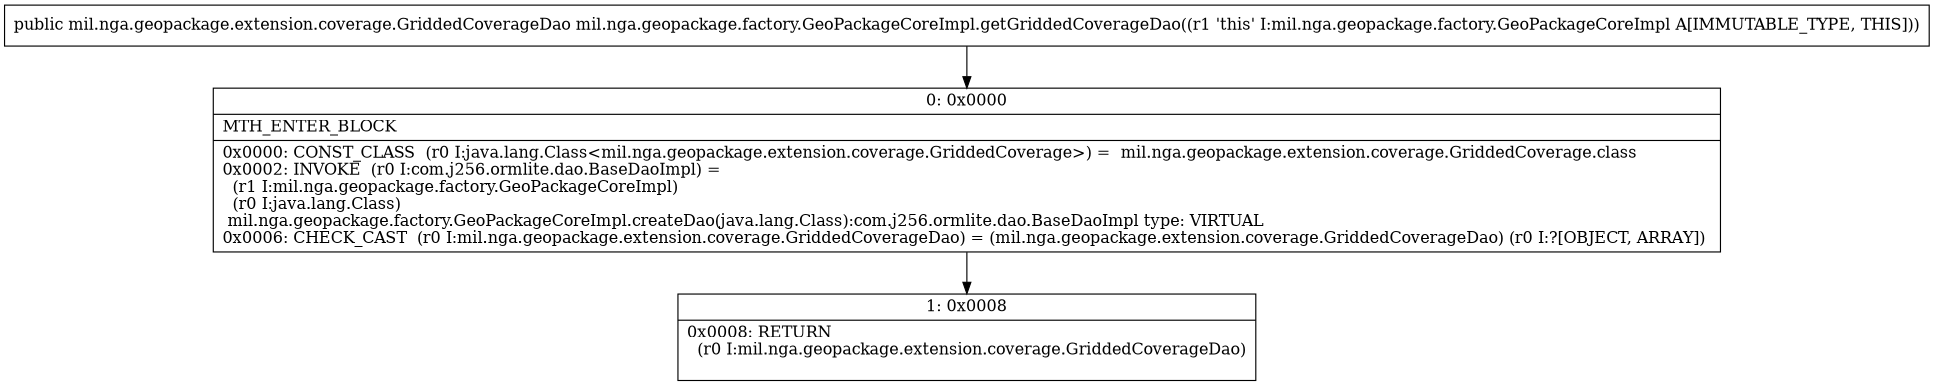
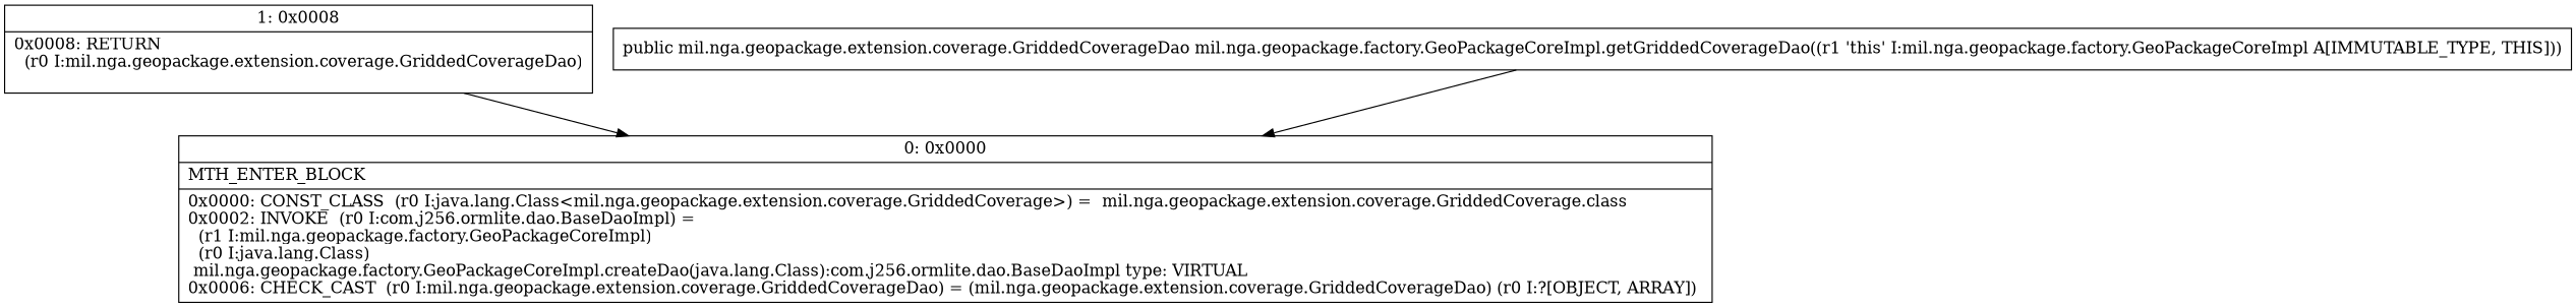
  digraph {
    fontname="DejaVu Serif"
    node [shape=record fontname="DejaVu Serif"]
    edge [fontname="DejaVu Serif"]
    n1 [label="{0\:\ 0x0000|MTH_ENTER_BLOCK\l|0x0000: CONST_CLASS  (r0 I:java.lang.Class\<mil.nga.geopackage.extension.coverage.GriddedCoverage\>) =  mil.nga.geopackage.extension.coverage.GriddedCoverage.class \l0x0002: INVOKE  (r0 I:com.j256.ormlite.dao.BaseDaoImpl) = \l  (r1 I:mil.nga.geopackage.factory.GeoPackageCoreImpl)\l  (r0 I:java.lang.Class)\l mil.nga.geopackage.factory.GeoPackageCoreImpl.createDao(java.lang.Class):com.j256.ormlite.dao.BaseDaoImpl type: VIRTUAL \l0x0006: CHECK_CAST  (r0 I:mil.nga.geopackage.extension.coverage.GriddedCoverageDao) = (mil.nga.geopackage.extension.coverage.GriddedCoverageDao) (r0 I:?[OBJECT, ARRAY]) \l}"]
    n2 [label="{1\:\ 0x0008|0x0008: RETURN  \l  (r0 I:mil.nga.geopackage.extension.coverage.GriddedCoverageDao)\l \l}"]
    n3 [label="{public mil.nga.geopackage.extension.coverage.GriddedCoverageDao mil.nga.geopackage.factory.GeoPackageCoreImpl.getGriddedCoverageDao((r1 'this' I:mil.nga.geopackage.factory.GeoPackageCoreImpl A[IMMUTABLE_TYPE, THIS])) }"]
-   n1 -> n2
+   n2 -> n1
    n3 -> n1
  }
